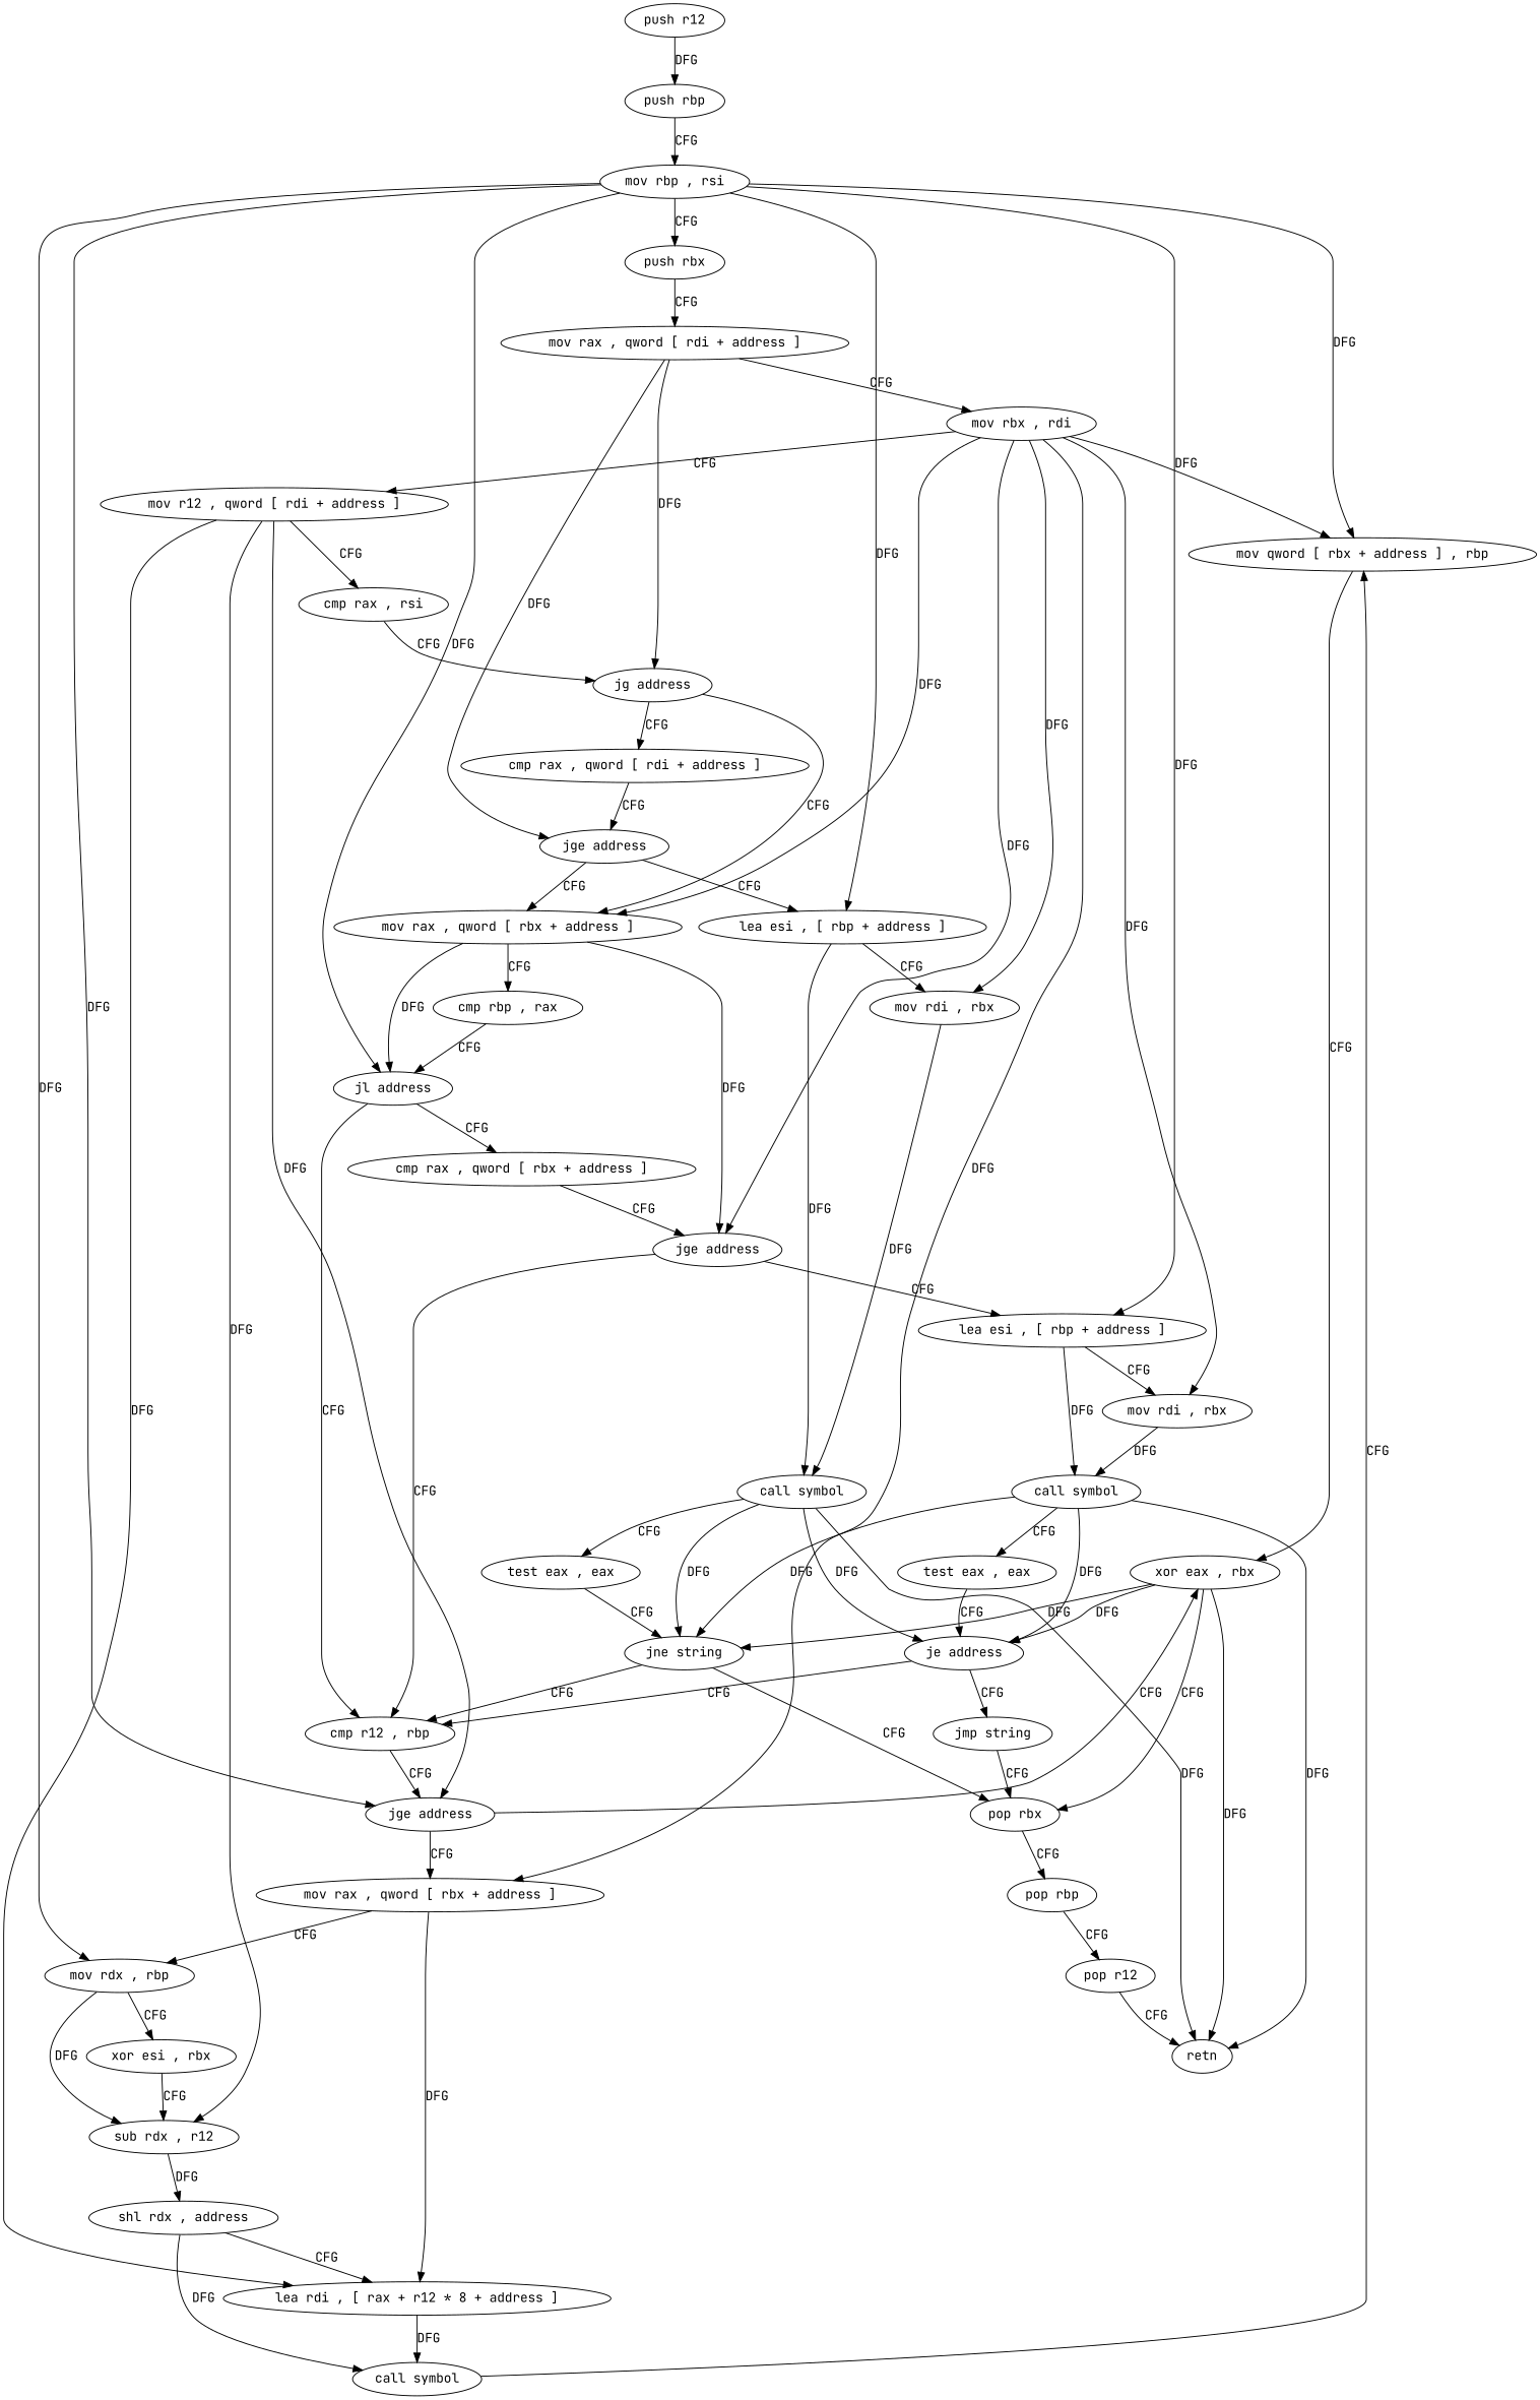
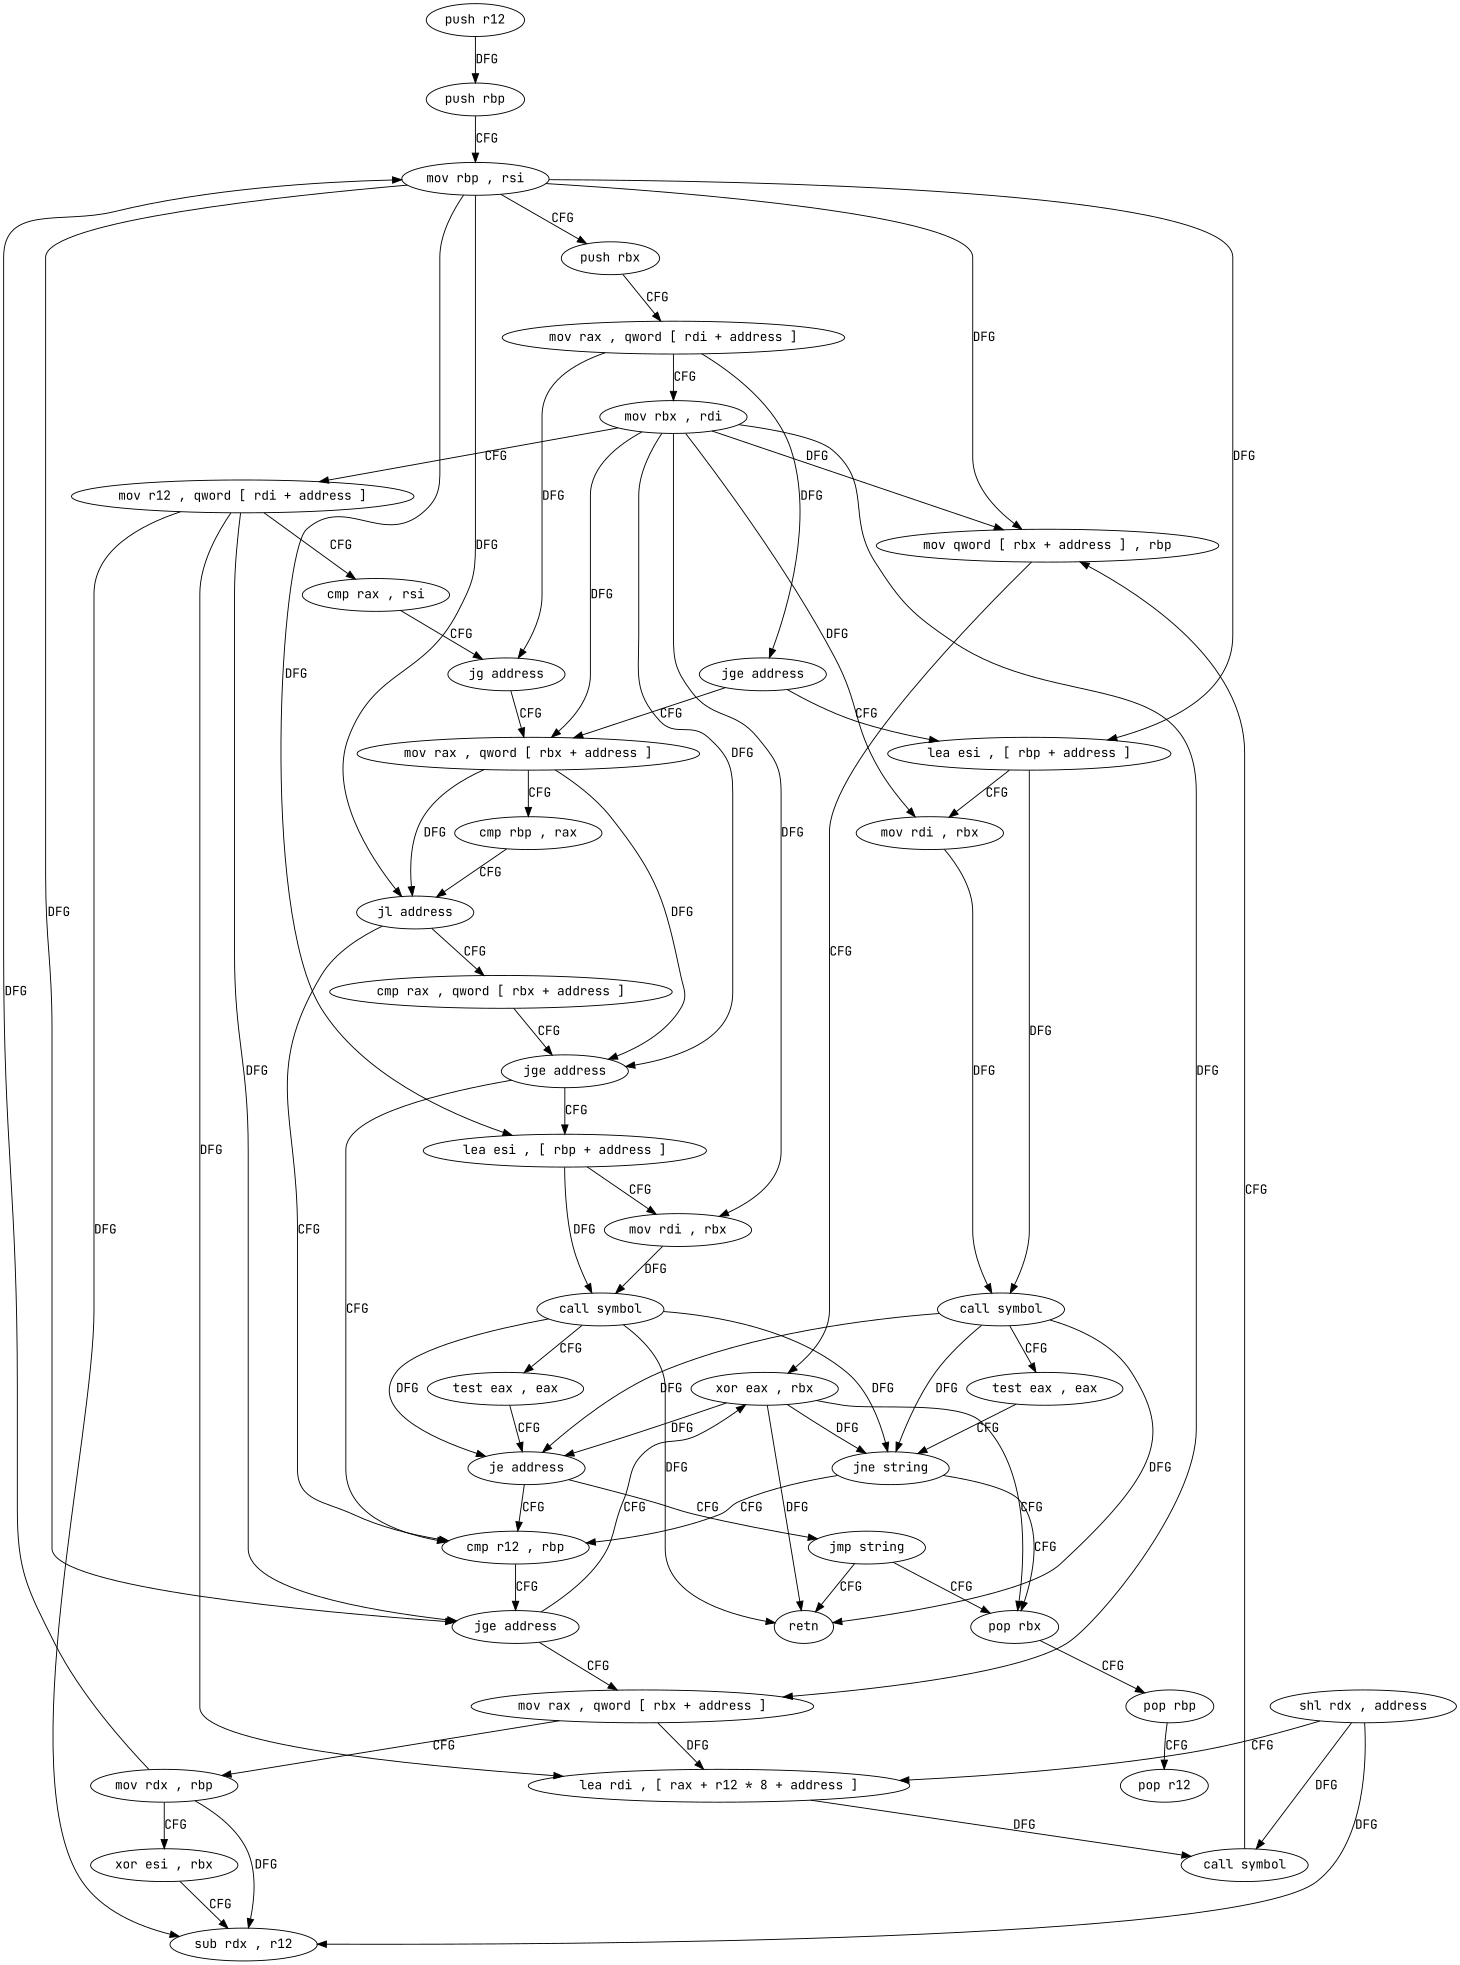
  digraph {
    fontname="JetBrains Mono"
    node [fontname="JetBrains Mono"]
    edge [fontname="JetBrains Mono"]
    n1 [label="push r12"]
    n2 [label="push rbp"]
    n3 [label="mov rbp , rsi"]
    n4 [label="push rbx"]
    n5 [label="jl address"]
    n6 [label="lea esi , [ rbp + address ]"]
    n7 [label="jge address"]
    n8 [label="lea esi , [ rbp + address ]"]
    n9 [label="mov rdx , rbp"]
    n10 [label="mov qword [ rbx + address ] , rbp"]
    n11 [label="mov rax , qword [ rdi + address ]"]
    n12 [label="cmp r12 , rbp"]
    n13 [label="cmp rax , qword [ rbx + address ]"]
    n14 [label="mov rdi , rbx"]
    n15 [label="call symbol"]
    n16 [label="mov rax , qword [ rbx + address ]"]
    n17 [label="xor eax , rbx"]
    n18 [label="mov rdi , rbx"]
    n19 [label="call symbol"]
    n20 [label="sub rdx , r12"]
    n21 [label="xor esi , rbx"]
    n22 [label="mov rbx , rdi"]
    n23 [label="jg address"]
    n24 [label="jge address"]
    n25 [label="mov r12 , qword [ rdi + address ]"]
    n26 [label="mov rax , qword [ rbx + address ]"]
    n27 [label="jge address"]
-   n28 [label="cmp rax , qword [ rdi + address ]"]
    n29 [label="cmp rax , rsi"]
    n30 [label="lea rdi , [ rax + r12 * 8 + address ]"]
    n31 [label="cmp rbp , rax"]
    n32 [label="shl rdx , address"]
    n33 [label="call symbol"]
    n34 [label="jne string"]
    n35 [label="je address"]
    n36 [label=retn]
    n37 [label="test eax , eax"]
    n38 [label="pop rbx"]
    n39 [label="pop rbp"]
    n40 [label="jmp string"]
    n41 [label="test eax , eax"]
    n42 [label="pop r12"]
    n1 -> n2 [label=DFG]
    n2 -> n3 [label=CFG]
    n3 -> n4 [label=CFG]
    n3 -> n5 [label=DFG]
    n3 -> n6 [label=DFG]
    n3 -> n7 [label=DFG]
    n3 -> n8 [label=DFG]
-   n3 -> n9 [label=DFG]
+   n9 -> n3 [label=DFG]
    n3 -> n10 [label=DFG]
    n4 -> n11 [label=CFG]
    n5 -> n12 [label=CFG]
    n5 -> n13 [label=CFG]
    n6 -> n14 [label=CFG]
    n6 -> n15 [label=DFG]
    n7 -> n16 [label=CFG]
    n7 -> n17 [label=CFG]
    n8 -> n18 [label=CFG]
    n8 -> n19 [label=DFG]
    n9 -> n20 [label=DFG]
    n9 -> n21 [label=CFG]
    n10 -> n17 [label=CFG]
    n11 -> n22 [label=CFG]
    n11 -> n23 [label=DFG]
    n11 -> n24 [label=DFG]
    n12 -> n7 [label=CFG]
    n13 -> n27 [label=CFG]
    n14 -> n15 [label=DFG]
    n15 -> n34 [label=DFG]
    n15 -> n35 [label=DFG]
    n15 -> n36 [label=DFG]
    n15 -> n37 [label=CFG]
    n16 -> n9 [label=CFG]
    n16 -> n30 [label=DFG]
    n17 -> n34 [label=DFG]
    n17 -> n35 [label=DFG]
    n17 -> n36 [label=DFG]
    n17 -> n38 [label=CFG]
    n18 -> n19 [label=DFG]
    n19 -> n34 [label=DFG]
    n19 -> n35 [label=DFG]
    n19 -> n36 [label=DFG]
    n19 -> n41 [label=CFG]
-   n20 -> n32 [label=DFG]
+   n32 -> n20 [label=DFG]
    n21 -> n20 [label=CFG]
    n22 -> n10 [label=DFG]
    n22 -> n14 [label=DFG]
    n22 -> n16 [label=DFG]
    n22 -> n18 [label=DFG]
    n22 -> n25 [label=CFG]
    n22 -> n26 [label=DFG]
    n22 -> n27 [label=DFG]
    n23 -> n26 [label=CFG]
-   n23 -> n28 [label=CFG]
    n24 -> n6 [label=CFG]
    n24 -> n26 [label=CFG]
    n25 -> n7 [label=DFG]
    n25 -> n20 [label=DFG]
    n25 -> n29 [label=CFG]
    n25 -> n30 [label=DFG]
    n26 -> n5 [label=DFG]
    n26 -> n27 [label=DFG]
    n26 -> n31 [label=CFG]
    n27 -> n8 [label=CFG]
    n27 -> n12 [label=CFG]
-   n28 -> n24 [label=CFG]
    n29 -> n23 [label=CFG]
    n30 -> n33 [label=DFG]
    n31 -> n5 [label=CFG]
    n32 -> n30 [label=CFG]
    n32 -> n33 [label=DFG]
    n33 -> n10 [label=CFG]
    n34 -> n12 [label=CFG]
    n34 -> n38 [label=CFG]
    n35 -> n12 [label=CFG]
    n35 -> n40 [label=CFG]
    n37 -> n34 [label=CFG]
    n38 -> n39 [label=CFG]
    n39 -> n42 [label=CFG]
    n40 -> n38 [label=CFG]
    n41 -> n35 [label=CFG]
-   n42 -> n36 [label=CFG]
+   n40 -> n36 [label=CFG]
  }
